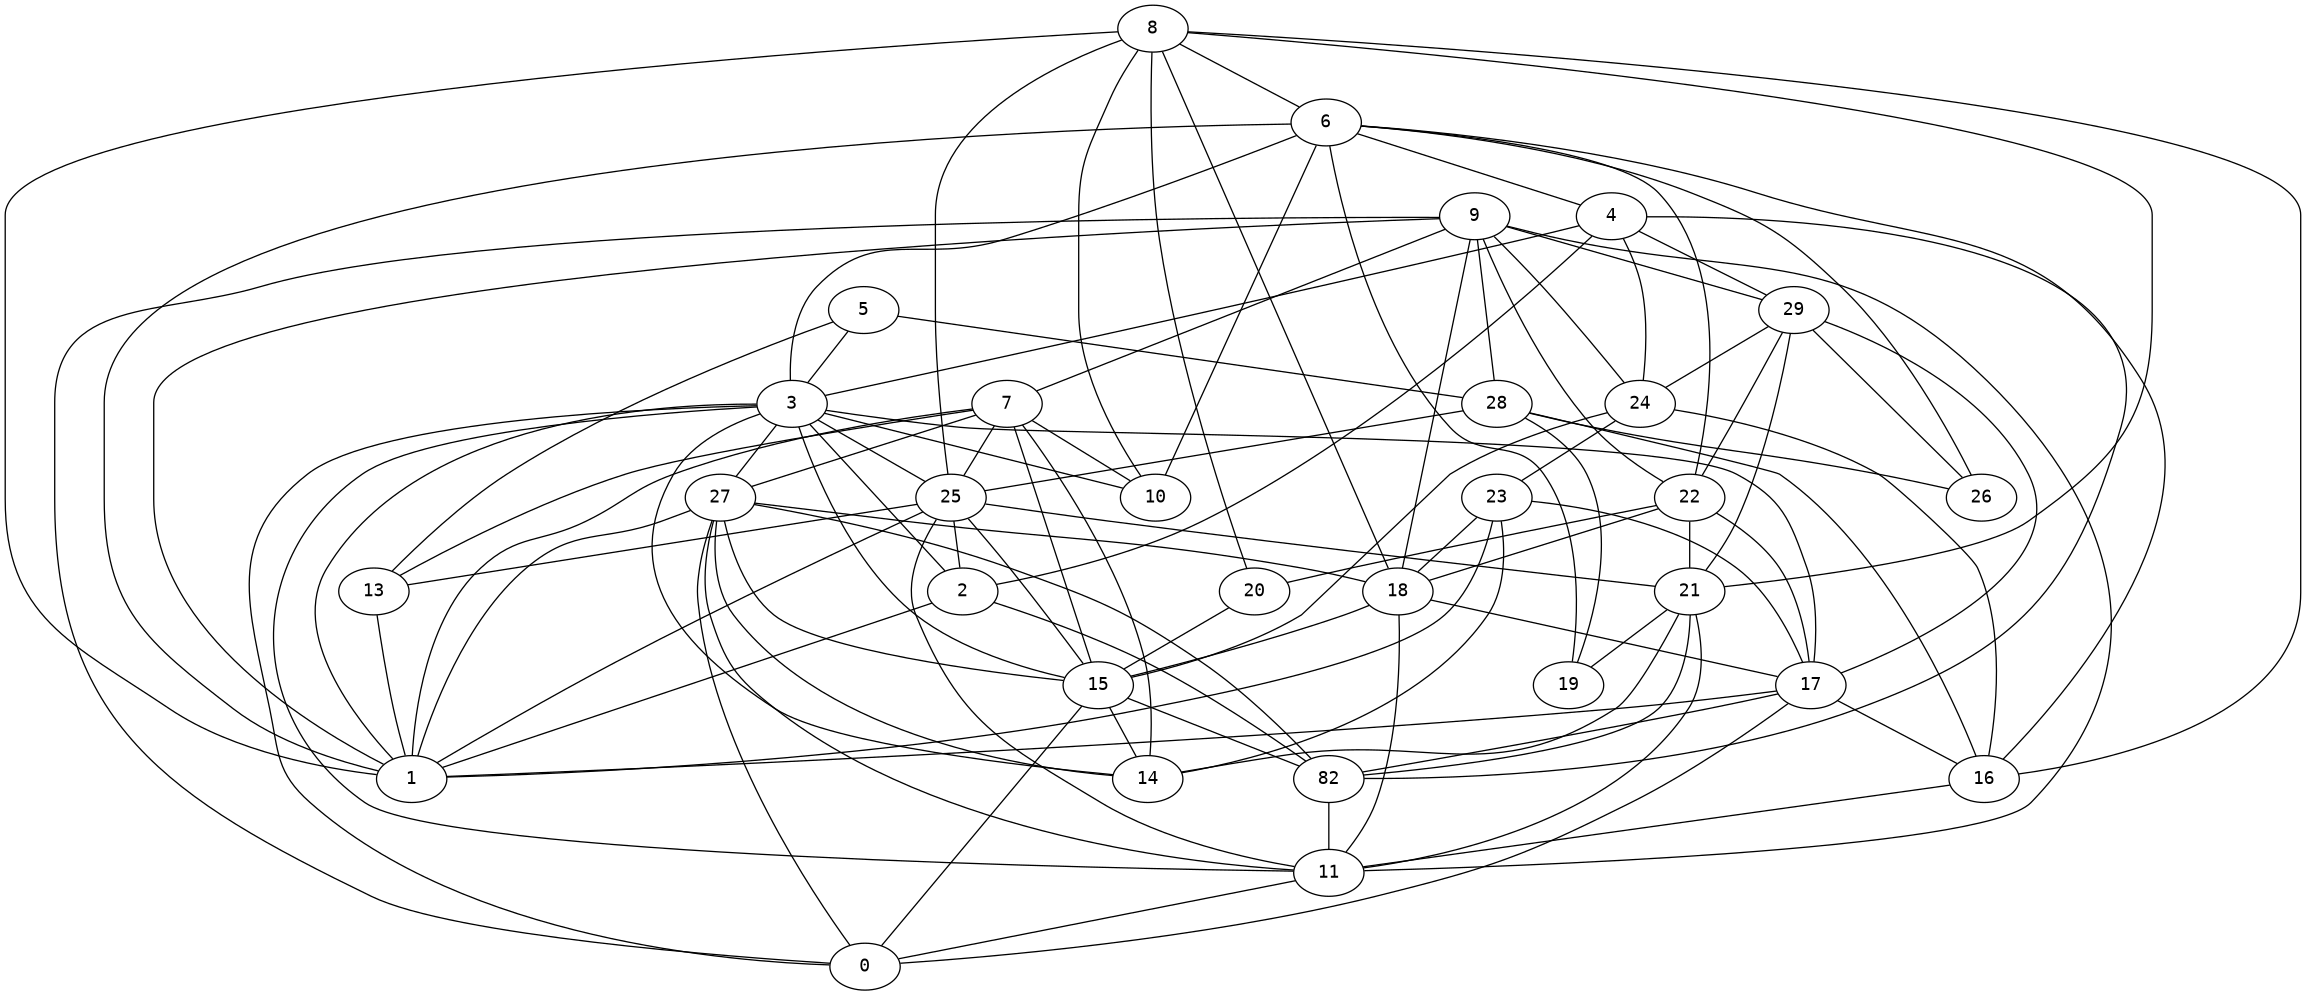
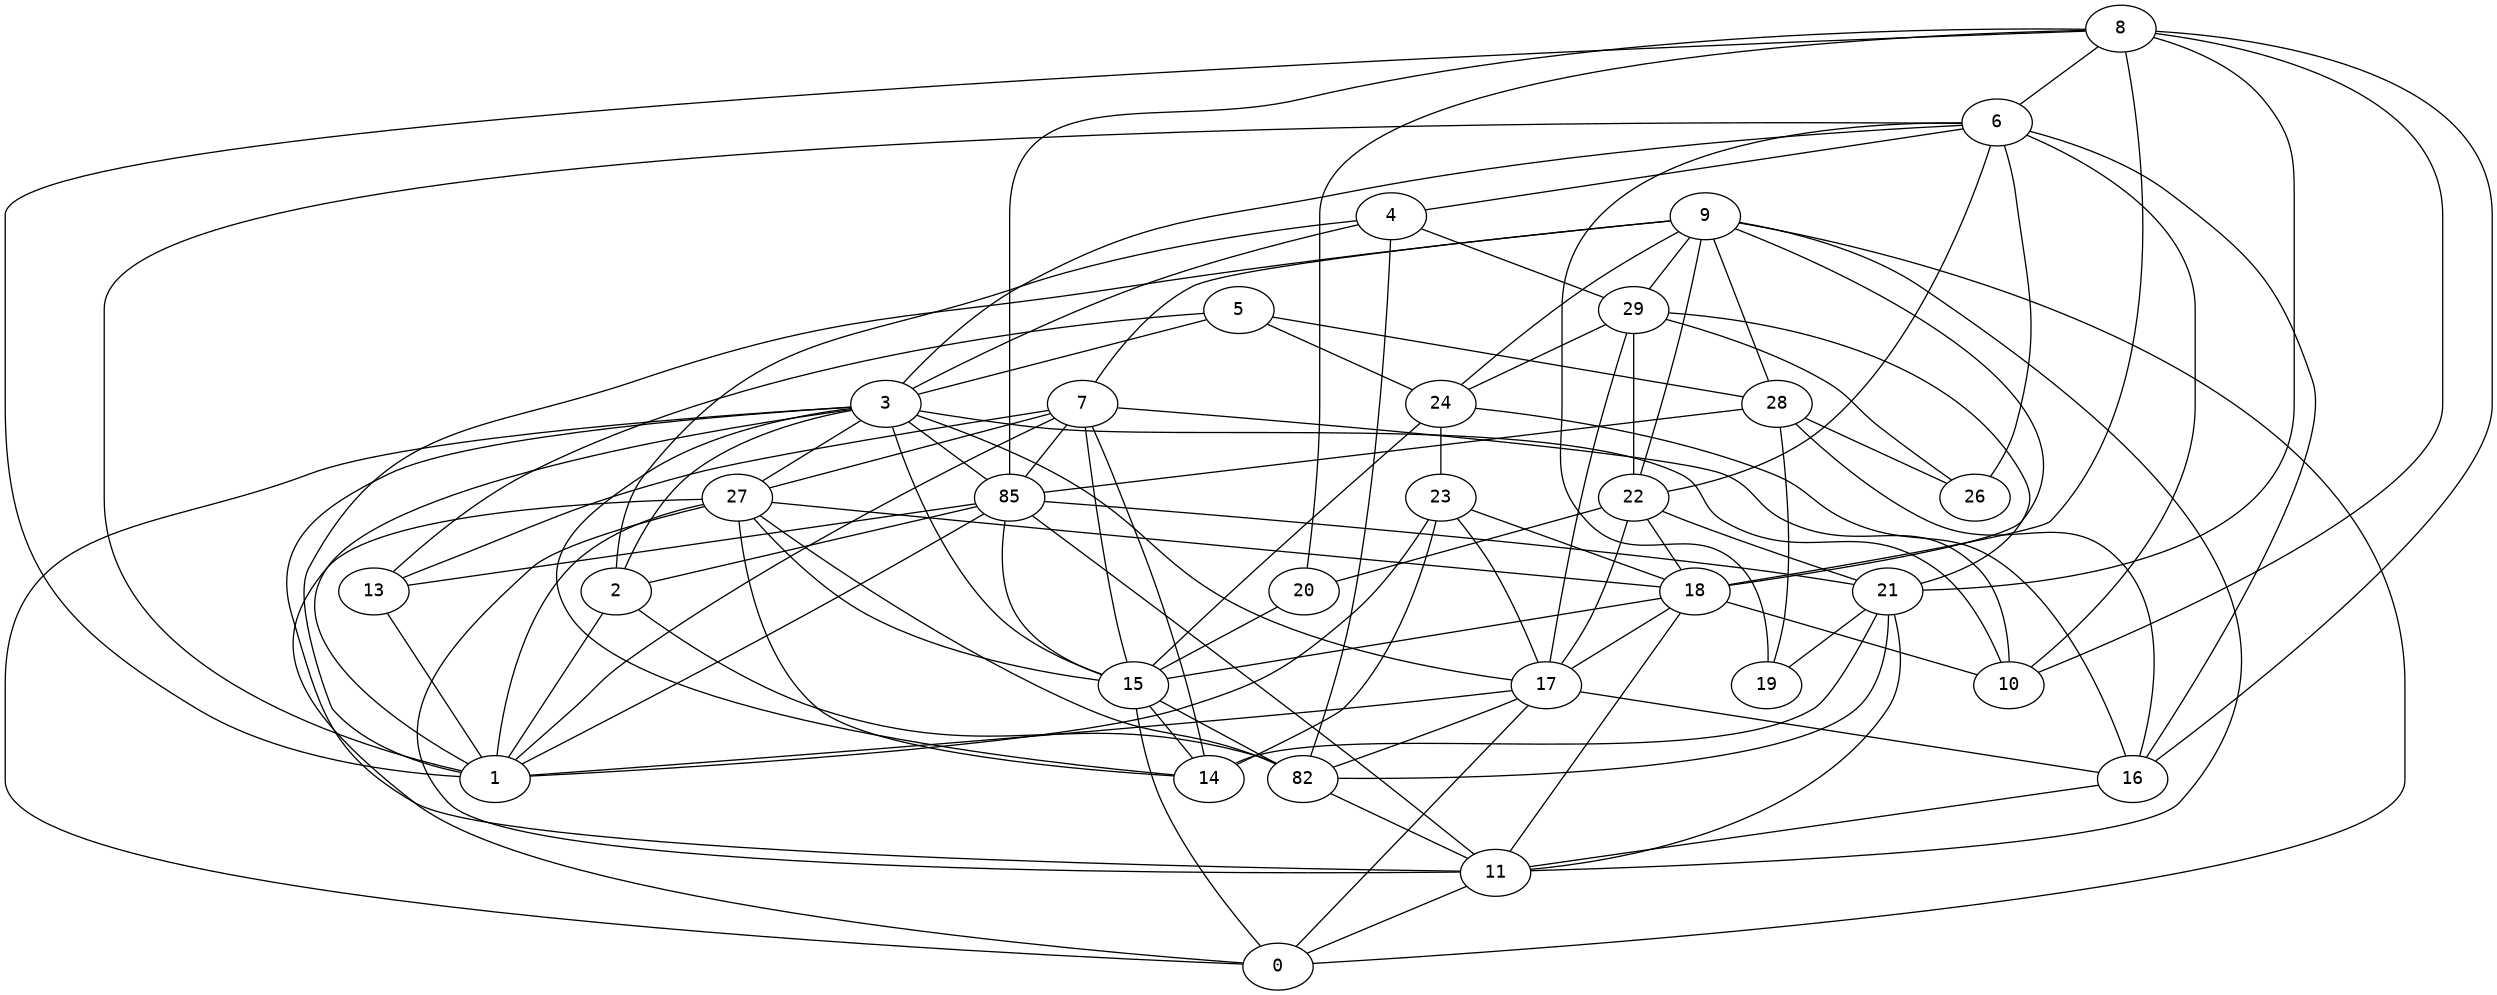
  digraph {
    fontname="DejaVu Sans Mono"
    node [fontname="DejaVu Sans Mono"]
    edge [color=black dir=none fontname="DejaVu Sans Mono"]
    27
    n2 [label=82]
    14
    15
    0
    18
    1
    11
    10
    17
    7
    13
-   25
+   25 [label=85]
    2
    21
    29
    24
    22
    26
    16
    23
    19
    20
    9
    28
    5
    3
    4
    6
    8
    subgraph sub_1 {
      27
      n2
      14
      15
      0
      18
      1
      11
      10
      17
      7
      13
      25
      2
      21
      29
      24
      22
      26
      16
      23
      19
      20
      9
      28
      5
      3
      4
      6
      8
    }
    27 -> n2
    27 -> 14
    27 -> 15
    27 -> 0
    27 -> 18
    27 -> 1
    27 -> 11
    n2 -> 11
    15 -> n2
    15 -> 14
    15 -> 0
    18 -> 15
    18 -> 11
+   18 -> 10
    18 -> 17
    11 -> 0
    17 -> n2
    17 -> 0
    17 -> 1
    17 -> 16
    7 -> 27
    7 -> 14
    7 -> 15
    7 -> 1
    7 -> 10
    7 -> 13
    7 -> 25
    13 -> 1
    25 -> 15
    25 -> 1
    25 -> 11
    25 -> 13
    25 -> 2
    25 -> 21
    2 -> n2
    2 -> 1
    21 -> n2
    21 -> 14
    21 -> 11
    21 -> 19
    29 -> 17
    29 -> 21
    29 -> 24
    29 -> 22
    29 -> 26
    24 -> 15
    24 -> 16
    24 -> 23
    22 -> 18
    22 -> 17
    22 -> 21
    22 -> 20
    16 -> 11
    23 -> 14
    23 -> 18
    23 -> 1
    23 -> 17
    20 -> 15
    9 -> 0
    9 -> 18
    9 -> 1
    9 -> 11
    9 -> 7
    9 -> 29
    9 -> 24
    9 -> 22
    9 -> 28
    28 -> 25
    28 -> 26
    28 -> 16
    28 -> 19
    5 -> 13
-   4 -> 24
+   5 -> 24
    5 -> 28
    5 -> 3
    3 -> 27
    3 -> 14
    3 -> 15
    3 -> 0
    3 -> 1
    3 -> 11
    3 -> 10
    3 -> 17
    3 -> 25
    3 -> 2
    4 -> n2
    4 -> 2
    4 -> 29
    4 -> 3
    6 -> 1
    6 -> 10
    6 -> 22
    6 -> 26
    6 -> 16
    6 -> 19
    6 -> 3
    6 -> 4
    8 -> 18
    8 -> 1
    8 -> 10
    8 -> 25
    8 -> 21
    8 -> 16
    8 -> 20
    8 -> 6
  }
